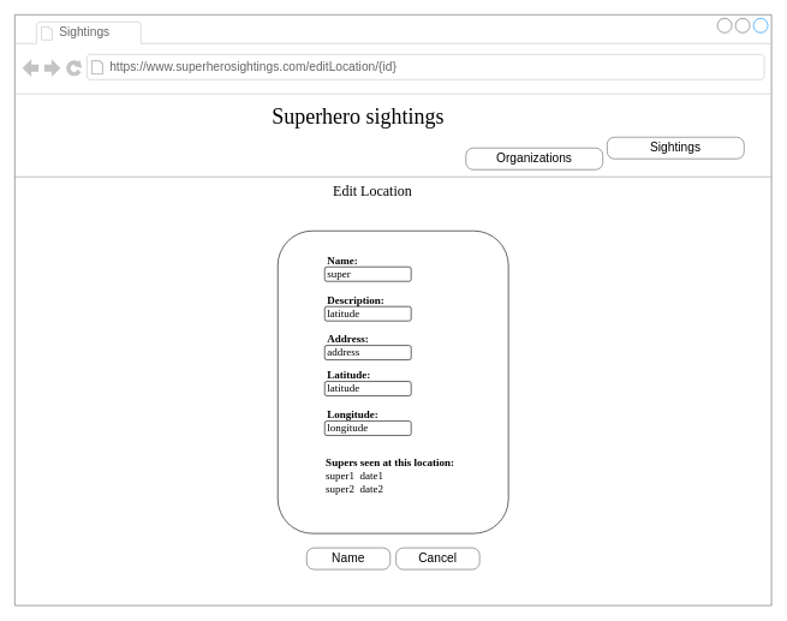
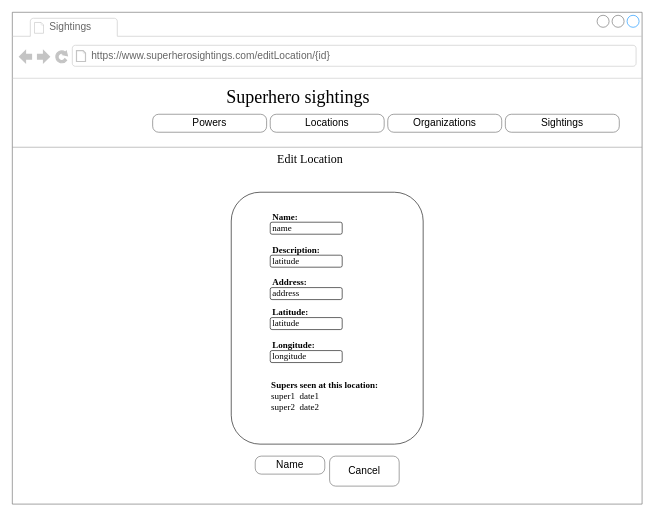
  <mxCell id="0" />
  <mxCell id="1" parent="0" />
  <mxCell id="2" value="" style="strokeWidth=1;shadow=0;dashed=0;align=center;html=1;shape=mxgraph.mockup.containers.browserWindow;rSize=0;strokeColor=#666666;mainText=,;recursiveResize=0;rounded=0;labelBackgroundColor=none;fontFamily=Verdana;fontSize=12" parent="1" vertex="1"><mxGeometry x="20" y="20" width="1050" height="820" as="geometry" /></mxCell>
  <mxCell id="3" value="Sightings" style="strokeWidth=1;shadow=0;dashed=0;align=center;html=1;shape=mxgraph.mockup.containers.anchor;fontSize=17;fontColor=#666666;align=left;" parent="2" vertex="1"><mxGeometry x="60" y="12" width="100" height="26" as="geometry" /></mxCell>
  <mxCell id="4" value="https://www.superherosightings.com/editLocation/{id}" style="strokeWidth=1;shadow=0;dashed=0;align=center;html=1;shape=mxgraph.mockup.containers.anchor;rSize=0;fontSize=17;fontColor=#666666;align=left;" parent="2" vertex="1"><mxGeometry x="130" y="60" width="250" height="26" as="geometry" /></mxCell>
  <mxCell id="5" value="Superhero sightings" style="text;html=1;points=[];align=left;verticalAlign=top;spacingTop=-4;fontSize=30;fontFamily=Verdana" parent="2" vertex="1"><mxGeometry x="355" y="120" width="340" height="50" as="geometry" /></mxCell>
  <mxCell id="6" value="" style="verticalLabelPosition=bottom;shadow=0;dashed=0;align=center;html=1;verticalAlign=top;strokeWidth=1;shape=mxgraph.mockup.markup.line;strokeColor=#999999;rounded=0;labelBackgroundColor=none;fillColor=#ffffff;fontFamily=Verdana;fontSize=12;fontColor=#000000;" parent="2" vertex="1"><mxGeometry y="120" width="1050" height="210" as="geometry" /></mxCell>
- <mxCell id="9" value="Organizations" style="strokeWidth=1;shadow=0;dashed=0;align=center;html=1;shape=mxgraph.mockup.buttons.button;strokeColor=#666666;mainText=;buttonStyle=round;fontSize=17;fontStyle=0;fillColor=none;whiteSpace=wrap;rounded=0;labelBackgroundColor=none;" parent="2" vertex="1"><mxGeometry x="626" y="185" width="190" height="30" as="geometry" /></mxCell>
+ <mxCell id="7" value="Powers" style="strokeWidth=1;shadow=0;dashed=0;align=center;html=1;shape=mxgraph.mockup.buttons.button;strokeColor=#666666;mainText=;buttonStyle=round;fontSize=17;fontStyle=0;fillColor=none;whiteSpace=wrap;rounded=0;labelBackgroundColor=none;" parent="2" vertex="1"><mxGeometry x="234" y="170" width="190" height="30" as="geometry" /></mxCell>
+ <mxCell id="8" value="Locations" style="strokeWidth=1;shadow=0;dashed=0;align=center;html=1;shape=mxgraph.mockup.buttons.button;strokeColor=#666666;mainText=;buttonStyle=round;fontSize=17;fontStyle=0;fillColor=none;whiteSpace=wrap;rounded=0;labelBackgroundColor=none;" parent="2" vertex="1"><mxGeometry x="430" y="170" width="190" height="30" as="geometry" /></mxCell>
+ <mxCell id="9" value="Organizations" style="strokeWidth=1;shadow=0;dashed=0;align=center;html=1;shape=mxgraph.mockup.buttons.button;strokeColor=#666666;mainText=;buttonStyle=round;fontSize=17;fontStyle=0;fillColor=none;whiteSpace=wrap;rounded=0;labelBackgroundColor=none;" parent="2" vertex="1"><mxGeometry x="626" y="170" width="190" height="30" as="geometry" /></mxCell>
  <mxCell id="10" value="Sightings" style="strokeWidth=1;shadow=0;dashed=0;align=center;html=1;shape=mxgraph.mockup.buttons.button;strokeColor=#666666;mainText=;buttonStyle=round;fontSize=17;fontStyle=0;fillColor=none;whiteSpace=wrap;rounded=0;labelBackgroundColor=none;" parent="2" vertex="1"><mxGeometry x="822" y="170" width="190" height="30" as="geometry" /></mxCell>
  <mxCell id="11" value="Edit Location" style="text;html=1;points=[];align=left;verticalAlign=top;spacingTop=-4;fontSize=20;fontFamily=Verdana" parent="2" vertex="1"><mxGeometry x="440" y="230" width="170" height="30" as="geometry" /></mxCell>
- <mxCell id="12" value="&lt;b&gt;Name:&amp;nbsp;&lt;/b&gt;&lt;br&gt;super" style="text;html=1;points=[];align=left;verticalAlign=top;spacingTop=-4;fontSize=15;fontFamily=Verdana" parent="2" vertex="1"><mxGeometry x="432" y="330" width="170" height="30" as="geometry" /></mxCell>
+ <mxCell id="12" value="&lt;b&gt;Name:&amp;nbsp;&lt;/b&gt;&lt;br&gt;name" style="text;html=1;points=[];align=left;verticalAlign=top;spacingTop=-4;fontSize=15;fontFamily=Verdana" parent="2" vertex="1"><mxGeometry x="432" y="330" width="170" height="30" as="geometry" /></mxCell>
  <mxCell id="13" value="&lt;b&gt;Description:&lt;br&gt;&lt;/b&gt;latitude" style="text;html=1;points=[];align=left;verticalAlign=top;spacingTop=-4;fontSize=15;fontFamily=Verdana" parent="2" vertex="1"><mxGeometry x="432" y="385" width="170" height="30" as="geometry" /></mxCell>
  <mxCell id="14" value="Name" style="strokeWidth=1;shadow=0;dashed=0;align=center;html=1;shape=mxgraph.mockup.buttons.button;strokeColor=#666666;mainText=;buttonStyle=round;fontSize=17;fontStyle=0;fillColor=none;whiteSpace=wrap;rounded=0;labelBackgroundColor=none;" parent="2" vertex="1"><mxGeometry x="405" y="740" width="116" height="30" as="geometry" /></mxCell>
- <mxCell id="15" value="Cancel" style="strokeWidth=1;shadow=0;dashed=0;align=center;html=1;shape=mxgraph.mockup.buttons.button;strokeColor=#666666;mainText=;buttonStyle=round;fontSize=17;fontStyle=0;fillColor=none;whiteSpace=wrap;rounded=0;labelBackgroundColor=none;" parent="2" vertex="1"><mxGeometry x="529" y="740" width="116" height="30" as="geometry" /></mxCell>
+ <mxCell id="15" value="Cancel" style="strokeWidth=1;shadow=0;dashed=0;align=center;html=1;shape=mxgraph.mockup.buttons.button;strokeColor=#666666;mainText=;buttonStyle=round;fontSize=17;fontStyle=0;fillColor=none;whiteSpace=wrap;rounded=0;labelBackgroundColor=none;" parent="2" vertex="1"><mxGeometry x="529" y="740" width="116" height="50" as="geometry" /></mxCell>
  <mxCell id="16" value="&lt;b&gt;Supers seen at this location:&lt;br&gt;&lt;/b&gt;super1&amp;nbsp; date1&amp;nbsp; &amp;nbsp; &amp;nbsp;&lt;br&gt;super2&amp;nbsp; date2&amp;nbsp; &amp;nbsp; &amp;nbsp;" style="text;html=1;points=[];align=left;verticalAlign=top;spacingTop=-4;fontSize=15;fontFamily=Verdana" parent="2" vertex="1"><mxGeometry x="430" y="610" width="170" height="30" as="geometry" /></mxCell>
  <mxCell id="17" value="" style="rounded=1;whiteSpace=wrap;html=1;glass=0;fillColor=none;" parent="2" vertex="1"><mxGeometry x="430" y="350" width="120" height="20" as="geometry" /></mxCell>
  <mxCell id="18" value="" style="rounded=1;whiteSpace=wrap;html=1;glass=0;fillColor=none;" parent="2" vertex="1"><mxGeometry x="430" y="405" width="120" height="20" as="geometry" /></mxCell>
  <mxCell id="19" value="&lt;b&gt;Address:&lt;br&gt;&lt;/b&gt;address" style="text;html=1;points=[];align=left;verticalAlign=top;spacingTop=-4;fontSize=15;fontFamily=Verdana" parent="2" vertex="1"><mxGeometry x="432" y="439" width="170" height="30" as="geometry" /></mxCell>
  <mxCell id="20" value="" style="rounded=1;whiteSpace=wrap;html=1;glass=0;fillColor=none;" parent="2" vertex="1"><mxGeometry x="430" y="459" width="120" height="20" as="geometry" /></mxCell>
  <mxCell id="21" value="&lt;b&gt;Latitude:&lt;br&gt;&lt;/b&gt;latitude" style="text;html=1;points=[];align=left;verticalAlign=top;spacingTop=-4;fontSize=15;fontFamily=Verdana" parent="2" vertex="1"><mxGeometry x="432" y="489" width="170" height="30" as="geometry" /></mxCell>
  <mxCell id="22" value="" style="rounded=1;whiteSpace=wrap;html=1;glass=0;fillColor=none;" parent="2" vertex="1"><mxGeometry x="430" y="509" width="120" height="20" as="geometry" /></mxCell>
  <mxCell id="23" value="&lt;b&gt;Longitude:&lt;br&gt;&lt;/b&gt;longitude" style="text;html=1;points=[];align=left;verticalAlign=top;spacingTop=-4;fontSize=15;fontFamily=Verdana" parent="2" vertex="1"><mxGeometry x="432" y="544" width="170" height="30" as="geometry" /></mxCell>
  <mxCell id="24" value="" style="rounded=1;whiteSpace=wrap;html=1;glass=0;fillColor=none;" parent="2" vertex="1"><mxGeometry x="430" y="564" width="120" height="20" as="geometry" /></mxCell>
  <mxCell id="25" value="" style="rounded=1;whiteSpace=wrap;html=1;glass=0;fillColor=none;" vertex="1" parent="1"><mxGeometry x="385" y="320" width="320" height="420" as="geometry" /></mxCell>
